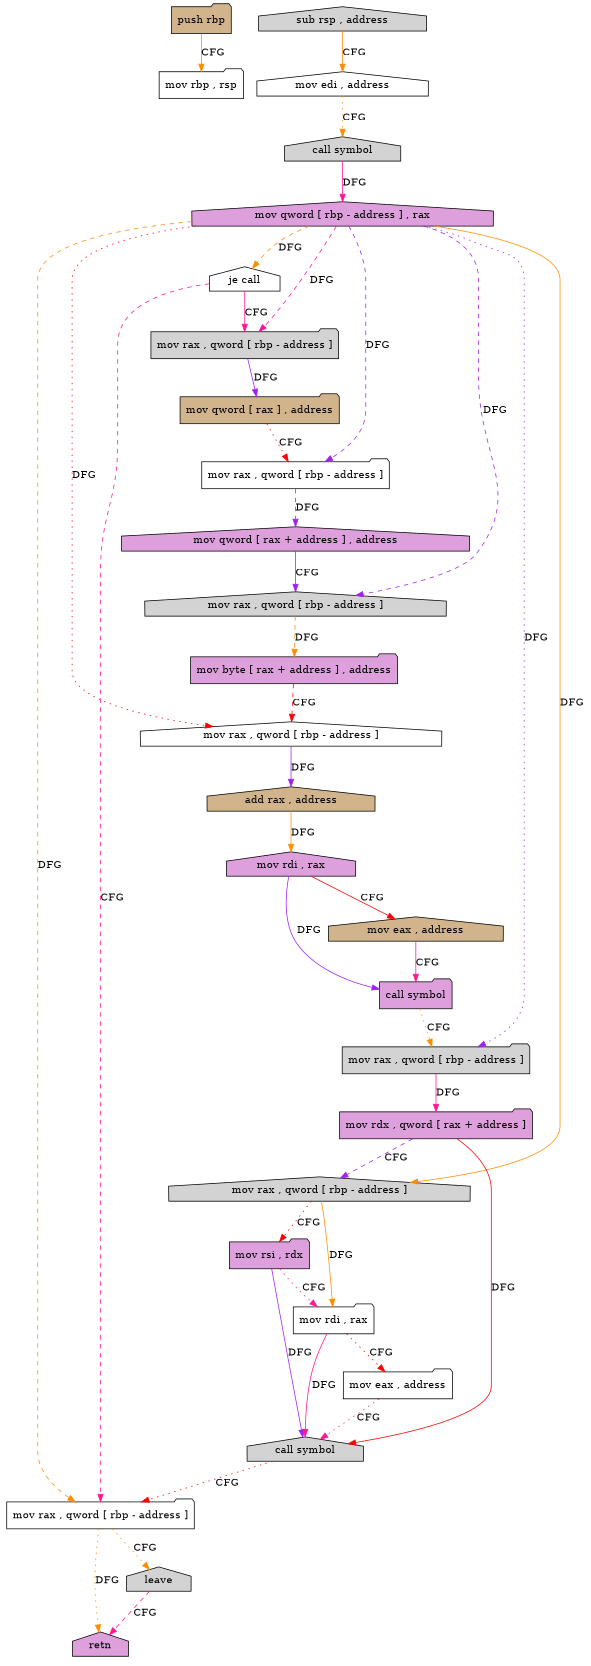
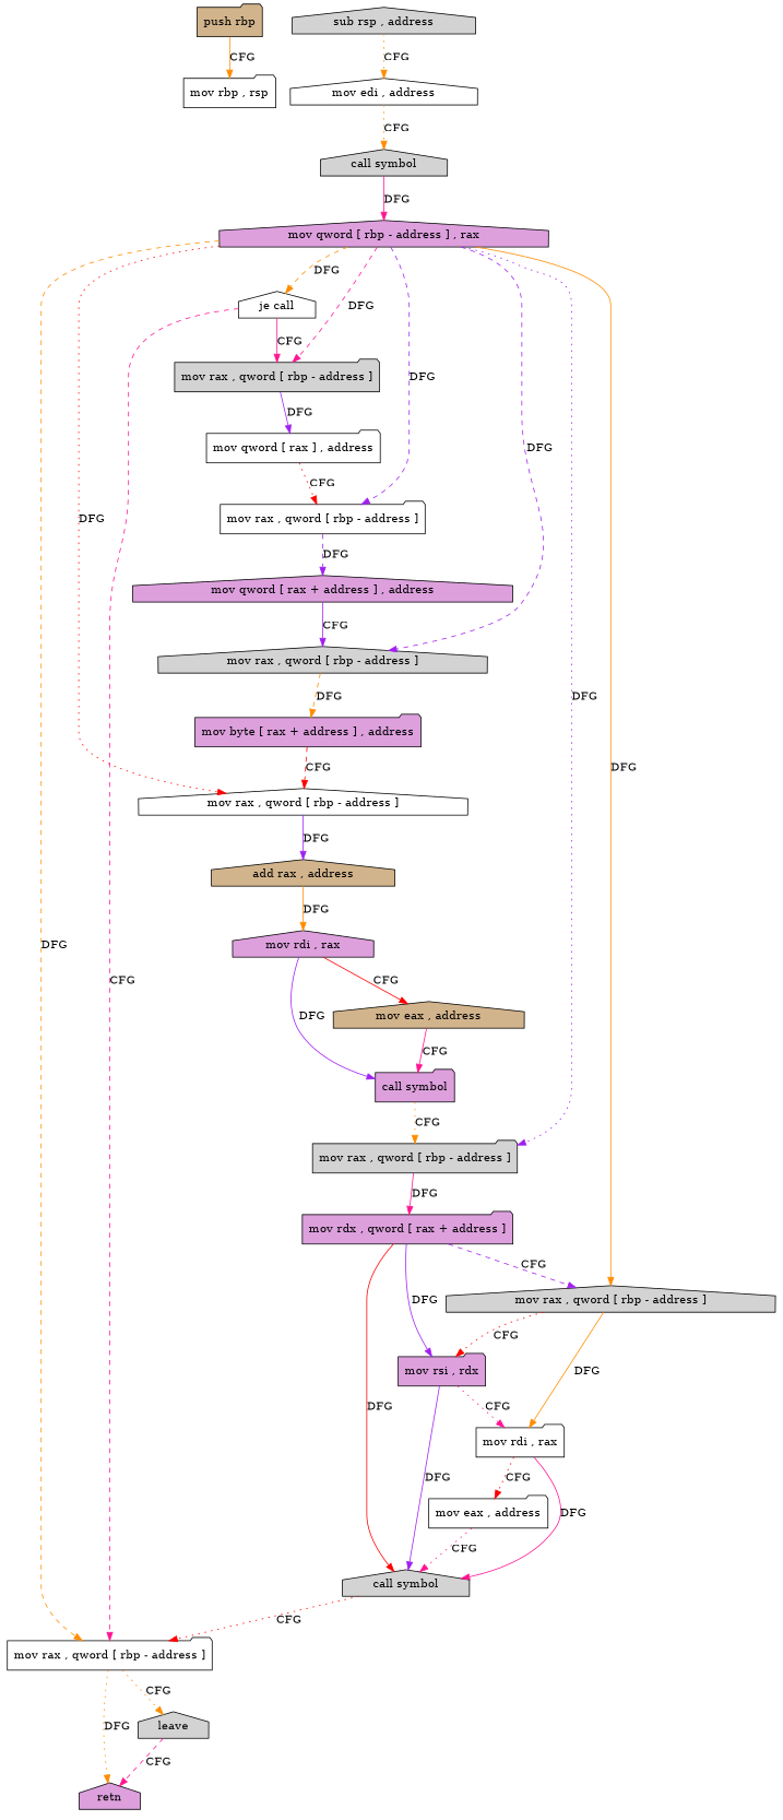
  digraph {
    node [fillcolor=white shape=house style=filled]
    edge [color=darkorange style=solid]
    n1 [fillcolor=tan label="push rbp" shape=folder]
    n2 [label="mov rbp , rsp" shape=folder]
    n3 [fillcolor=lightgrey label="sub rsp , address"]
    n4 [label="mov edi , address"]
    n5 [fillcolor=lightgrey label="call symbol"]
    n6 [fillcolor=plum label="mov qword [ rbp - address ] , rax"]
    n7 [label="je call"]
    n8 [label="mov rax , qword [ rbp - address ]" shape=folder]
    n9 [fillcolor=lightgrey label="mov rax , qword [ rbp - address ]" shape=folder]
    n10 [label="mov rax , qword [ rbp - address ]" shape=folder]
    n11 [fillcolor=lightgrey label="mov rax , qword [ rbp - address ]"]
    n12 [label="mov rax , qword [ rbp - address ]"]
    n13 [fillcolor=lightgrey label="mov rax , qword [ rbp - address ]" shape=folder]
    n14 [fillcolor=lightgrey label="mov rax , qword [ rbp - address ]"]
    n15 [fillcolor=lightgrey label=leave]
    n16 [fillcolor=plum label=retn]
-   n17 [fillcolor=tan label="mov qword [ rax ] , address" shape=folder]
+   n17 [label="mov qword [ rax ] , address" shape=folder]
    n18 [fillcolor=plum label="mov qword [ rax + address ] , address"]
    n19 [fillcolor=plum label="mov byte [ rax + address ] , address" shape=folder]
    n20 [fillcolor=tan label="add rax , address"]
    n21 [fillcolor=plum label="mov rdx , qword [ rax + address ]" shape=folder]
    n22 [fillcolor=plum label="mov rsi , rdx" shape=folder]
    n23 [label="mov rdi , rax" shape=folder]
    n24 [fillcolor=plum label="mov rdi , rax"]
    n25 [fillcolor=tan label="mov eax , address"]
    n26 [fillcolor=plum label="call symbol" shape=folder]
    n27 [fillcolor=lightgrey label="call symbol"]
    n28 [label="mov eax , address" shape=folder]
    n1 -> n2 [label=CFG]
-   n3 -> n4 [label=CFG]
+   n3 -> n4 [label=CFG style=dotted]
    n4 -> n5 [label=CFG style=dotted]
    n5 -> n6 [color=deeppink label=DFG]
    n6 -> n7 [label=DFG style=dashed]
    n6 -> n8 [label=DFG style=dashed]
    n6 -> n9 [color=deeppink label=DFG style=dashed]
    n6 -> n10 [color=purple label=DFG style=dashed]
    n6 -> n11 [color=purple label=DFG style=dashed]
    n6 -> n12 [color=red label=DFG style=dotted]
    n6 -> n13 [color=purple label=DFG style=dotted]
    n6 -> n14 [label=DFG]
    n7 -> n8 [color=deeppink label=CFG style=dashed]
    n7 -> n9 [color=deeppink label=CFG]
    n8 -> n15 [label=CFG style=dotted]
    n8 -> n16 [label=DFG style=dotted]
    n9 -> n17 [color=purple label=DFG]
    n10 -> n18 [color=purple label=DFG style=dashed]
    n11 -> n19 [label=DFG style=dashed]
    n12 -> n20 [color=purple label=DFG]
    n13 -> n21 [color=deeppink label=DFG]
    n14 -> n22 [color=red label=CFG style=dotted]
    n14 -> n23 [label=DFG]
    n15 -> n16 [color=deeppink label=CFG style=dashed]
    n17 -> n10 [color=red label=CFG style=dotted]
    n18 -> n11 [color=purple label=CFG]
    n19 -> n12 [color=red label=CFG style=dashed]
    n20 -> n24 [label=DFG]
    n21 -> n14 [color=purple label=CFG style=dashed]
+   n21 -> n22 [color=purple label=DFG]
    n21 -> n27 [color=red label=DFG]
    n22 -> n23 [color=deeppink label=CFG style=dotted]
    n22 -> n27 [color=purple label=DFG]
    n23 -> n27 [color=deeppink label=DFG]
    n23 -> n28 [color=red label=CFG style=dotted]
    n24 -> n25 [color=red label=CFG]
    n24 -> n26 [color=purple label=DFG]
    n25 -> n26 [color=deeppink label=CFG]
    n26 -> n13 [label=CFG style=dotted]
    n27 -> n8 [color=red label=CFG style=dotted]
    n28 -> n27 [color=deeppink label=CFG style=dotted]
  }
